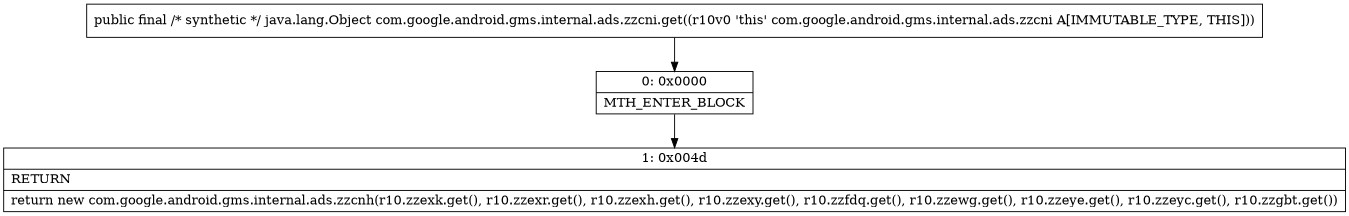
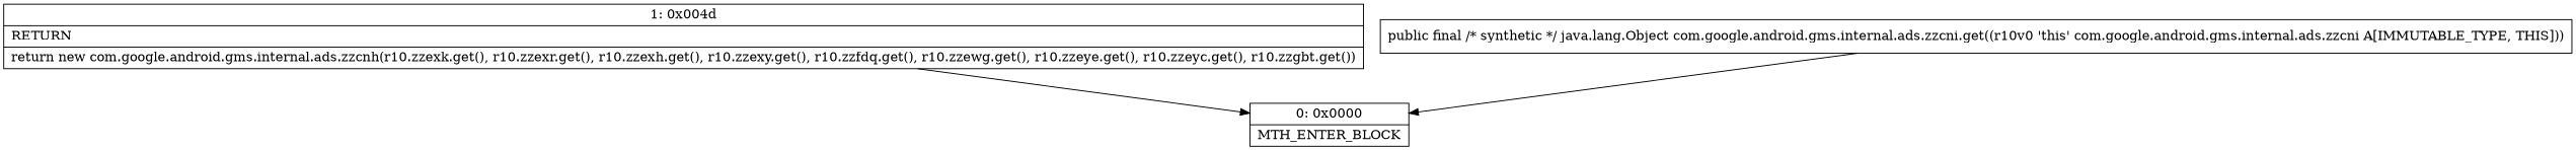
  digraph {
    node [shape=record]
    n1 [label="{0\:\ 0x0000|MTH_ENTER_BLOCK\l}"]
    n2 [label="{1\:\ 0x004d|RETURN\l|return new com.google.android.gms.internal.ads.zzcnh(r10.zzexk.get(), r10.zzexr.get(), r10.zzexh.get(), r10.zzexy.get(), r10.zzfdq.get(), r10.zzewg.get(), r10.zzeye.get(), r10.zzeyc.get(), r10.zzgbt.get())\l}"]
    n3 [label="{public final \/* synthetic *\/ java.lang.Object com.google.android.gms.internal.ads.zzcni.get((r10v0 'this' com.google.android.gms.internal.ads.zzcni A[IMMUTABLE_TYPE, THIS])) }"]
-   n1 -> n2
+   n2 -> n1
    n3 -> n1
  }
